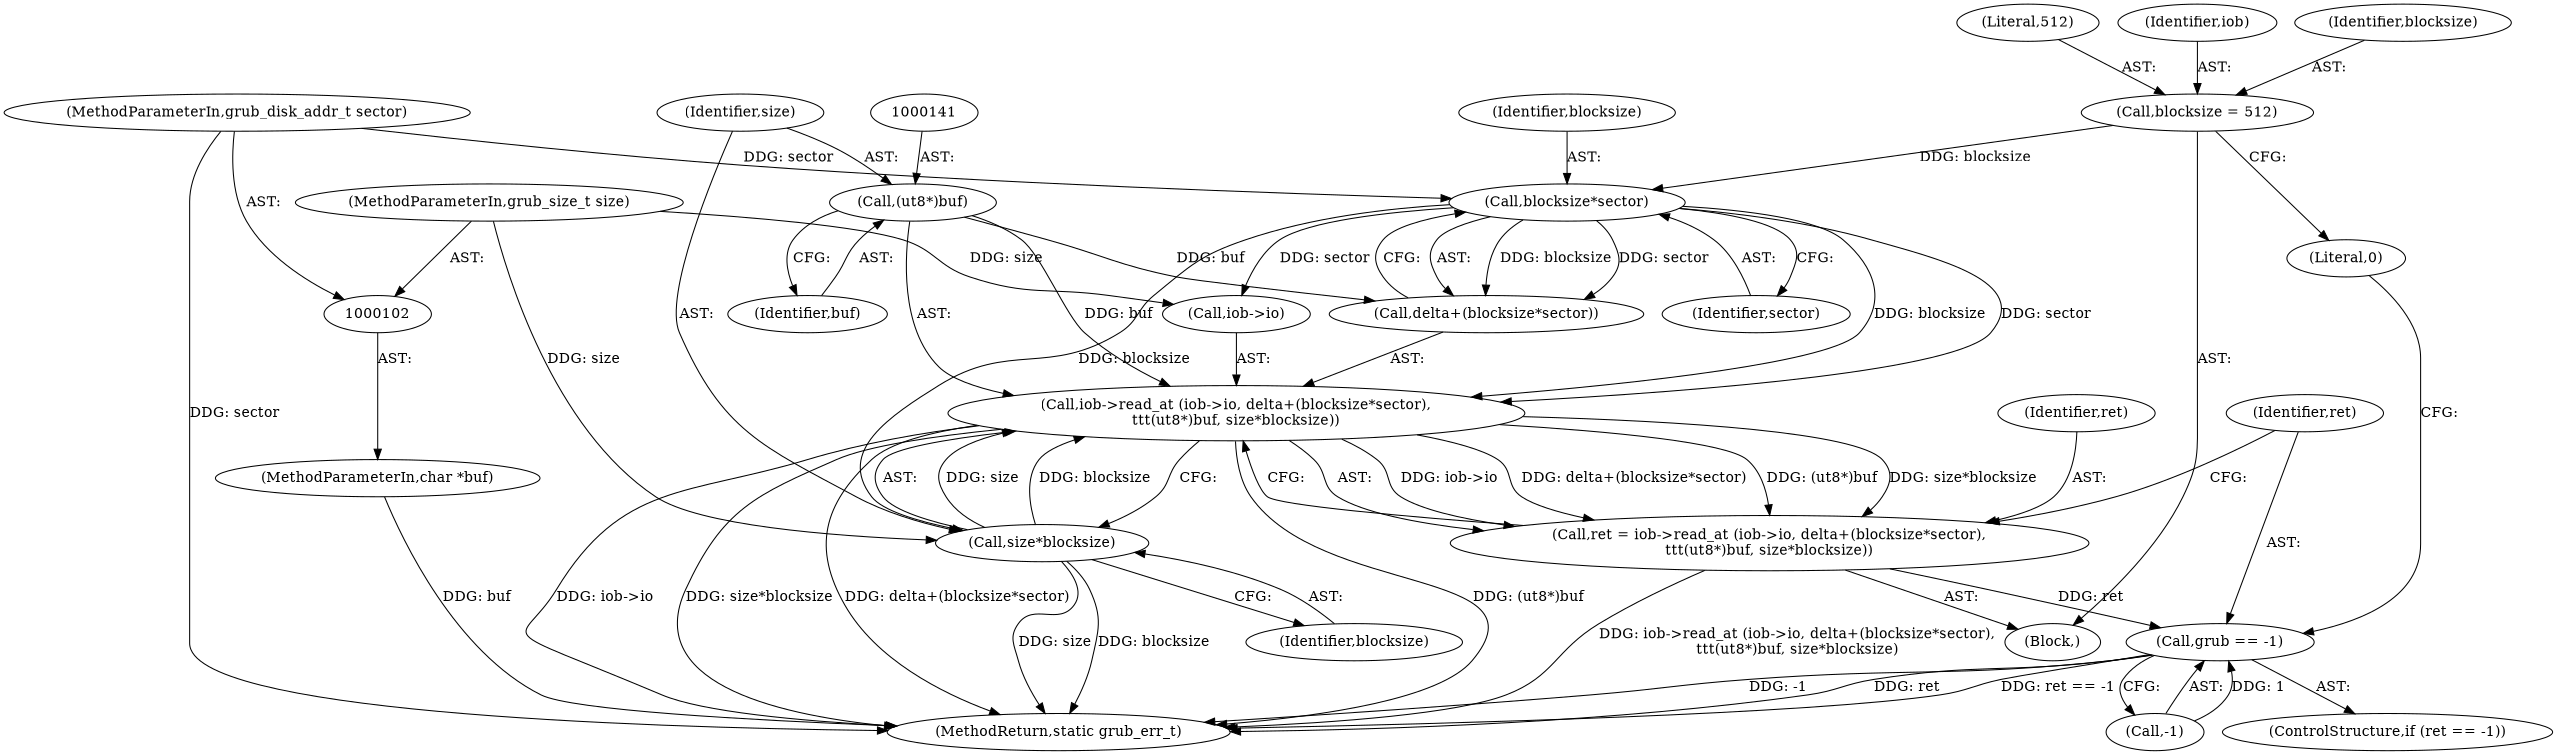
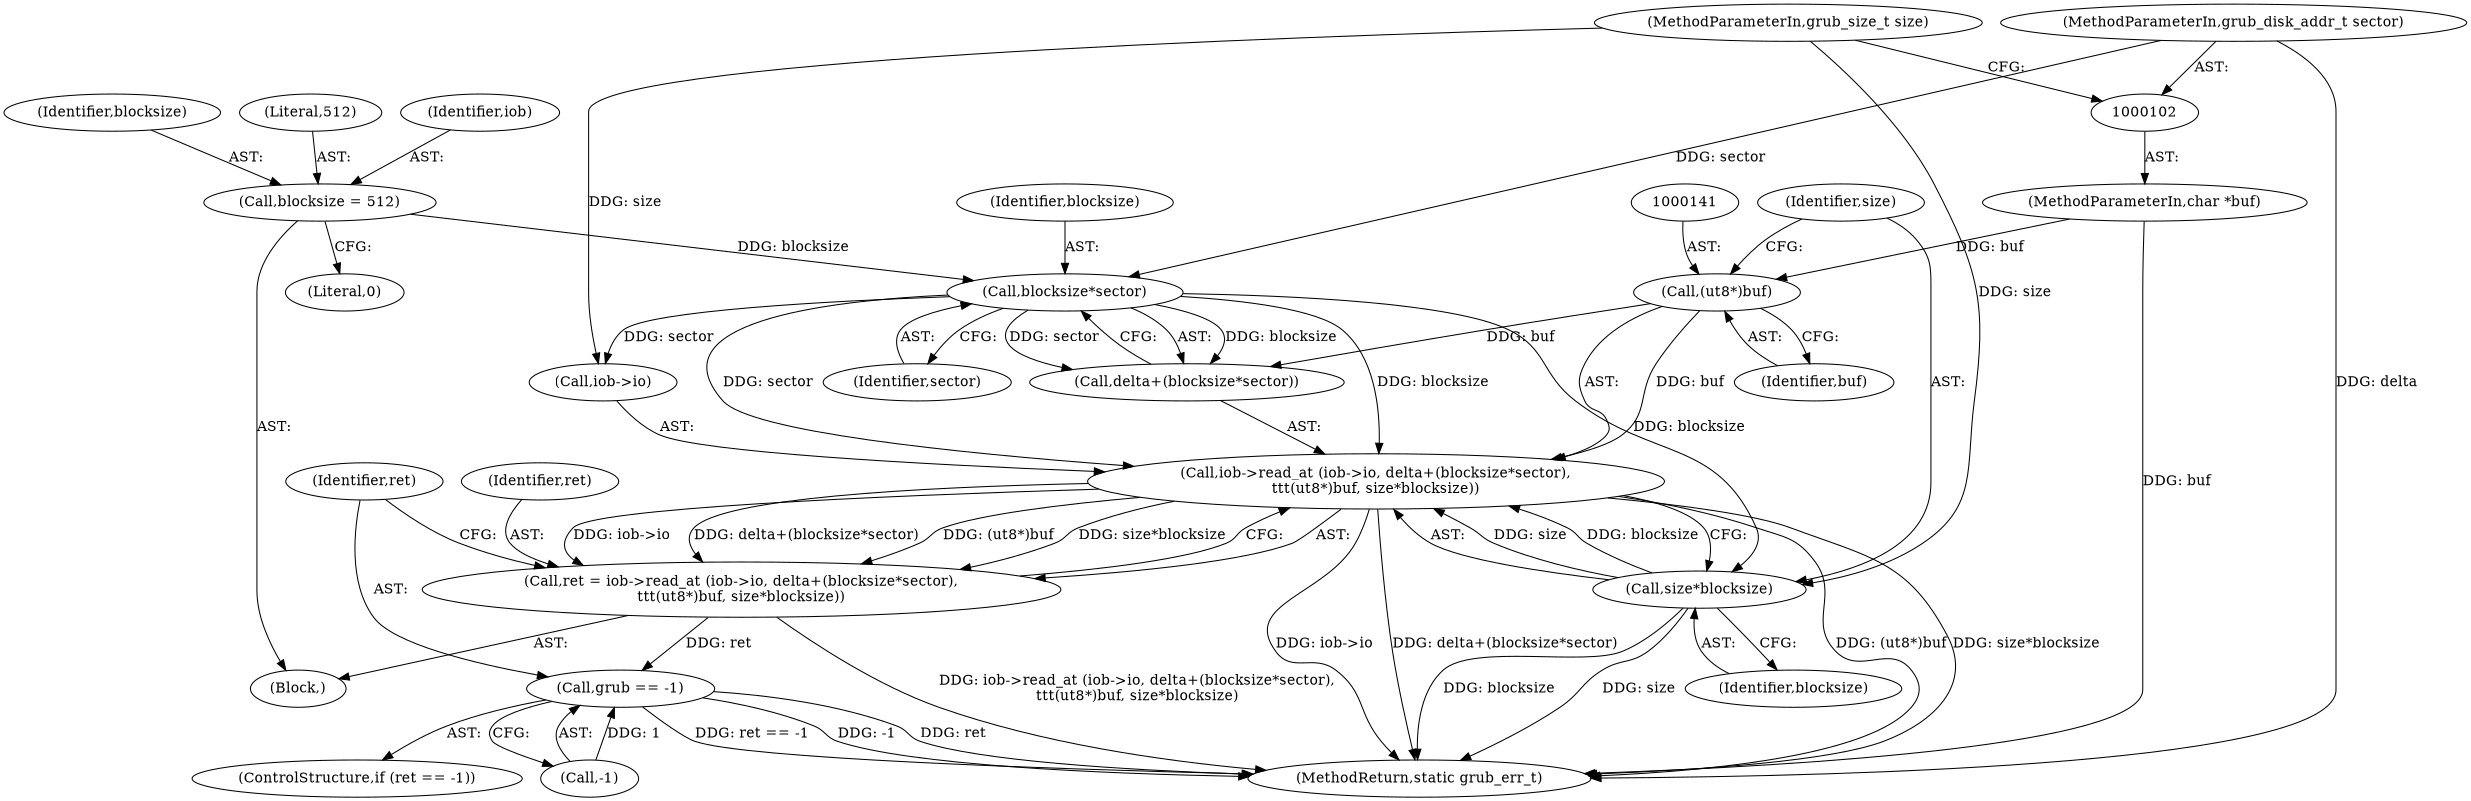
  digraph {
    n1 [label="(Call,iob->read_at (iob->io, delta+(blocksize*sector),\n\t\t\t(ut8*)buf, size*blocksize))"]
    n2 [label="(Call,size*blocksize)"]
    n3 [label="(Call,ret = iob->read_at (iob->io, delta+(blocksize*sector),\n\t\t\t(ut8*)buf, size*blocksize))"]
    n4 [label="(MethodReturn,static grub_err_t)"]
    n5 [label="(Identifier,blocksize)"]
    n6 [label="(Block,)"]
    n7 [label="(Call,grub == -1)"]
    n8 [label="(Call,blocksize*sector)"]
    n9 [label="(Identifier,sector)"]
    n10 [label="(Call,delta+(blocksize*sector))"]
    n11 [label="(Call,iob->io)"]
    n12 [label="(Call,blocksize = 512)"]
    n13 [label="(Literal,0)"]
    n14 [label="(Literal,512)"]
    n15 [label="(MethodParameterIn,grub_disk_addr_t sector)"]
    1000102
    n17 [label="(MethodParameterIn,char *buf)"]
    n18 [label="(Call,(ut8*)buf)"]
    n19 [label="(Identifier,buf)"]
    n20 [label="(MethodParameterIn,grub_size_t size)"]
    n21 [label="(Call,-1)"]
    n22 [label="(ControlStructure,if (ret == -1))"]
    n23 [label="(Identifier,iob)"]
    n24 [label="(Identifier,blocksize)"]
    n25 [label="(Identifier,ret)"]
    n26 [label="(Identifier,blocksize)"]
    n27 [label="(Identifier,size)"]
    n28 [label="(Identifier,ret)"]
    1000141
    n1 -> n2 [label="CFG: "]
    n1 -> n3 [label="AST: "]
    n1 -> n3 [label="DDG: iob->io"]
    n1 -> n3 [label="DDG: delta+(blocksize*sector)"]
    n1 -> n3 [label="DDG: (ut8*)buf"]
    n1 -> n3 [label="DDG: size*blocksize"]
    n1 -> n4 [label="DDG: (ut8*)buf"]
    n1 -> n4 [label="DDG: iob->io"]
    n1 -> n4 [label="DDG: delta+(blocksize*sector)"]
    n1 -> n4 [label="DDG: size*blocksize"]
    n2 -> n1 [label="AST: "]
    n2 -> n1 [label="DDG: size"]
    n2 -> n1 [label="DDG: blocksize"]
    n2 -> n4 [label="DDG: size"]
    n2 -> n4 [label="DDG: blocksize"]
    n2 -> n5 [label="CFG: "]
    n3 -> n1 [label="CFG: "]
    n3 -> n4 [label="DDG: iob->read_at (iob->io, delta+(blocksize*sector),\n\t\t\t(ut8*)buf, size*blocksize)"]
    n3 -> n6 [label="AST: "]
    n3 -> n7 [label="DDG: ret"]
    n5 -> n2 [label="AST: "]
    n7 -> n4 [label="DDG: -1"]
    n7 -> n4 [label="DDG: ret"]
    n7 -> n4 [label="DDG: ret == -1"]
    n7 -> n21 [label="CFG: "]
    n7 -> n22 [label="AST: "]
    n8 -> n1 [label="DDG: blocksize"]
    n8 -> n1 [label="DDG: sector"]
    n8 -> n2 [label="DDG: blocksize"]
    n8 -> n9 [label="CFG: "]
    n8 -> n10 [label="AST: "]
    n8 -> n10 [label="DDG: blocksize"]
    n8 -> n10 [label="DDG: sector"]
    n8 -> n11 [label="DDG: sector"]
    n9 -> n8 [label="AST: "]
    n10 -> n1 [label="AST: "]
    n10 -> n8 [label="CFG: "]
    n11 -> n1 [label="AST: "]
    n12 -> n6 [label="AST: "]
    n12 -> n8 [label="DDG: blocksize"]
    n12 -> n13 [label="CFG: "]
-   n13 -> n7 [label="CFG: "]
    n14 -> n12 [label="AST: "]
-   n15 -> n4 [label="DDG: sector"]
+   n15 -> n4 [label="DDG: delta"]
    n15 -> n8 [label="DDG: sector"]
    n15 -> 1000102 [label="AST: "]
    1000102 -> n17 [label="AST: "]
    n17 -> n4 [label="DDG: buf"]
+   n17 -> n18 [label="DDG: buf"]
    n18 -> n1 [label="AST: "]
    n18 -> n1 [label="DDG: buf"]
    n18 -> n10 [label="DDG: buf"]
    n18 -> n19 [label="CFG: "]
    n19 -> n18 [label="AST: "]
    n20 -> n2 [label="DDG: size"]
    n20 -> n11 [label="DDG: size"]
-   n20 -> 1000102 [label="AST: "]
+   n20 -> 1000102 [label="CFG: "]
    n21 -> n7 [label="AST: "]
    n21 -> n7 [label="DDG: 1"]
    n23 -> n12 [label="AST: "]
    n24 -> n12 [label="AST: "]
    n25 -> n3 [label="CFG: "]
    n25 -> n7 [label="AST: "]
    n26 -> n8 [label="AST: "]
    n27 -> n2 [label="AST: "]
-   n27 -> n18 [label="AST: "]
+   n27 -> n18 [label="CFG: "]
    n28 -> n3 [label="AST: "]
    1000141 -> n18 [label="AST: "]
  }
